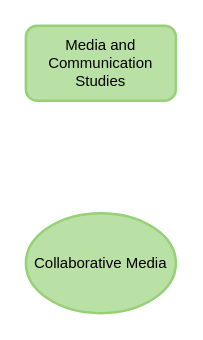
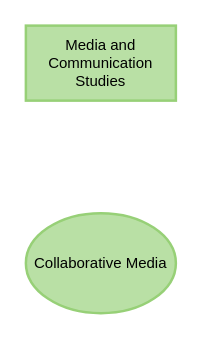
  <mxCell id="0" />
  <mxCell id="1" parent="0" />
  <mxCell id="2" value="Collaborative Media" style="ellipse;whiteSpace=wrap;html=1;strokeWidth=2;fillColor=#B9E0A5;strokeColor=#97D077;" vertex="1" parent="1"><mxGeometry x="20" y="170" width="120" height="80" as="geometry" /></mxCell>
- <mxCell id="3" value="Media and Communication Studies" style="whiteSpace=wrap;html=1;strokeColor=#97D077;strokeWidth=2;fillColor=#B9E0A5;rounded=1;" vertex="1" parent="1"><mxGeometry x="20" y="20" width="120" height="60" as="geometry" /></mxCell>
+ <mxCell id="3" value="Media and Communication Studies" style="whiteSpace=wrap;html=1;strokeColor=#97D077;strokeWidth=2;fillColor=#B9E0A5;" vertex="1" parent="1"><mxGeometry x="20" y="20" width="120" height="60" as="geometry" /></mxCell>
